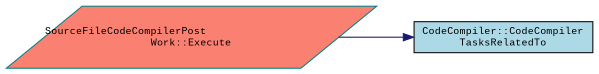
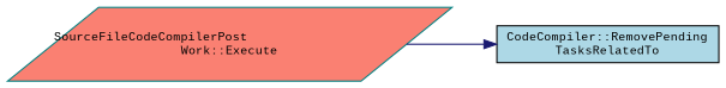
  digraph {
    rankdir=LR
    fontname="Liberation Mono"
    node [fontname="Liberation Mono" fontsize=10 style=filled]
    n1 [color=teal fillcolor=salmon fontcolor=black height=0.2 label="SourceFileCodeCompilerPost\lWork::Execute" shape=parallelogram width=0.4]
-   n2 [color=black fillcolor=lightblue height=0.2 label="CodeCompiler::CodeCompiler\lTasksRelatedTo" shape=box width=0.4]
+   n2 [color=black fillcolor=lightblue height=0.2 label="CodeCompiler::RemovePending\lTasksRelatedTo" shape=box width=0.4]
    n1 -> n2 [color=midnightblue fontname="Liberation Mono" fontsize=10 labelfontname=Helvetica labelfontsize=10 style=solid]
  }
